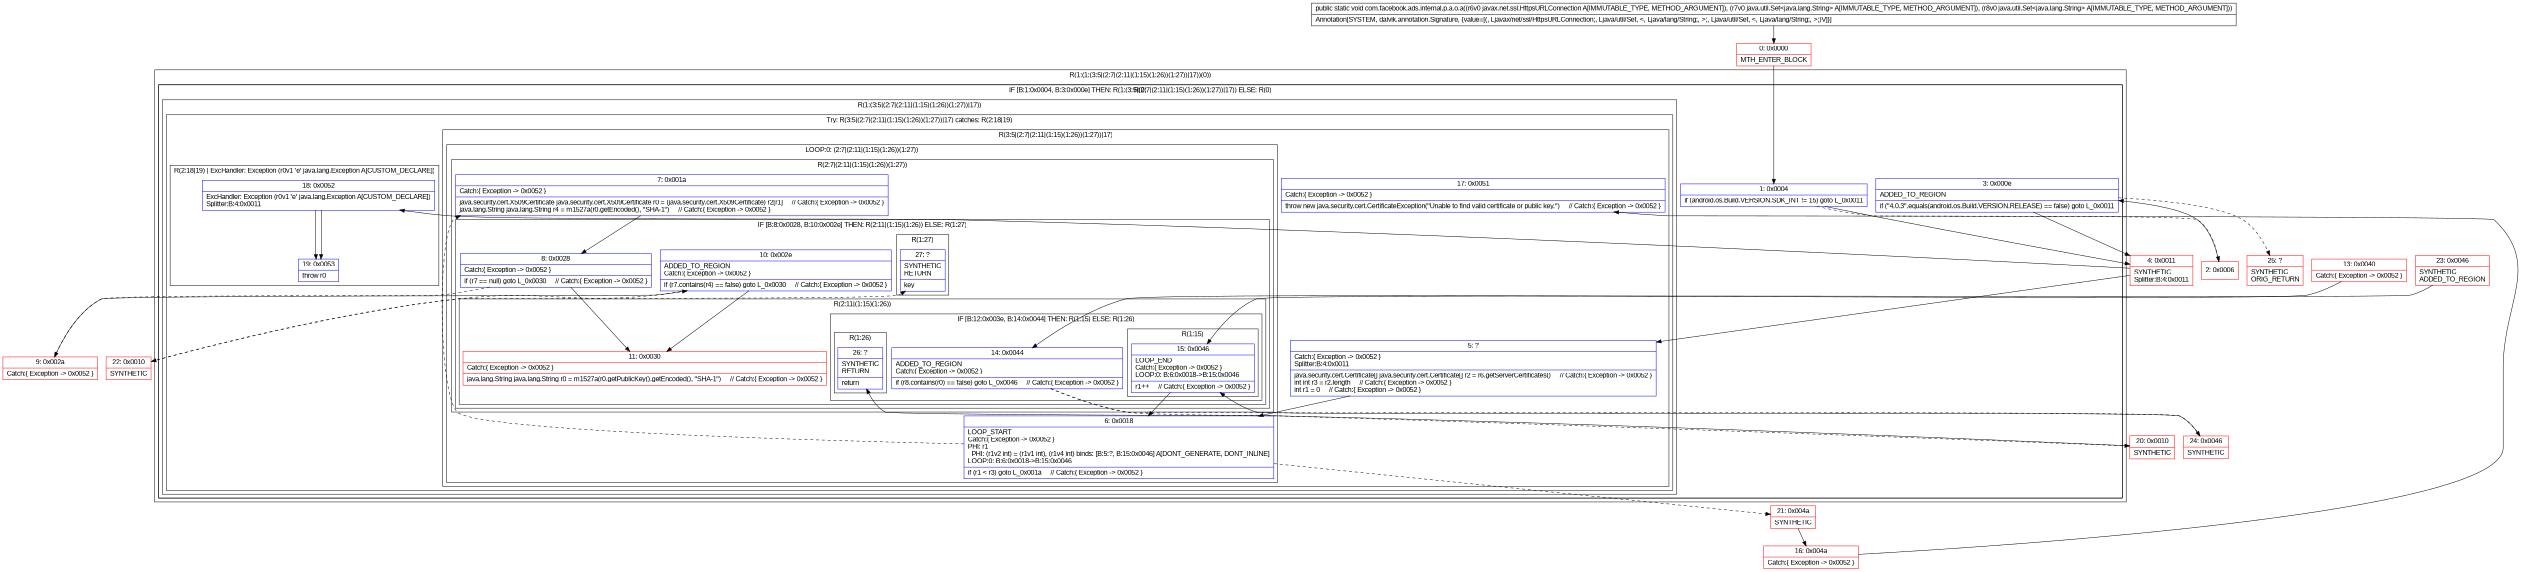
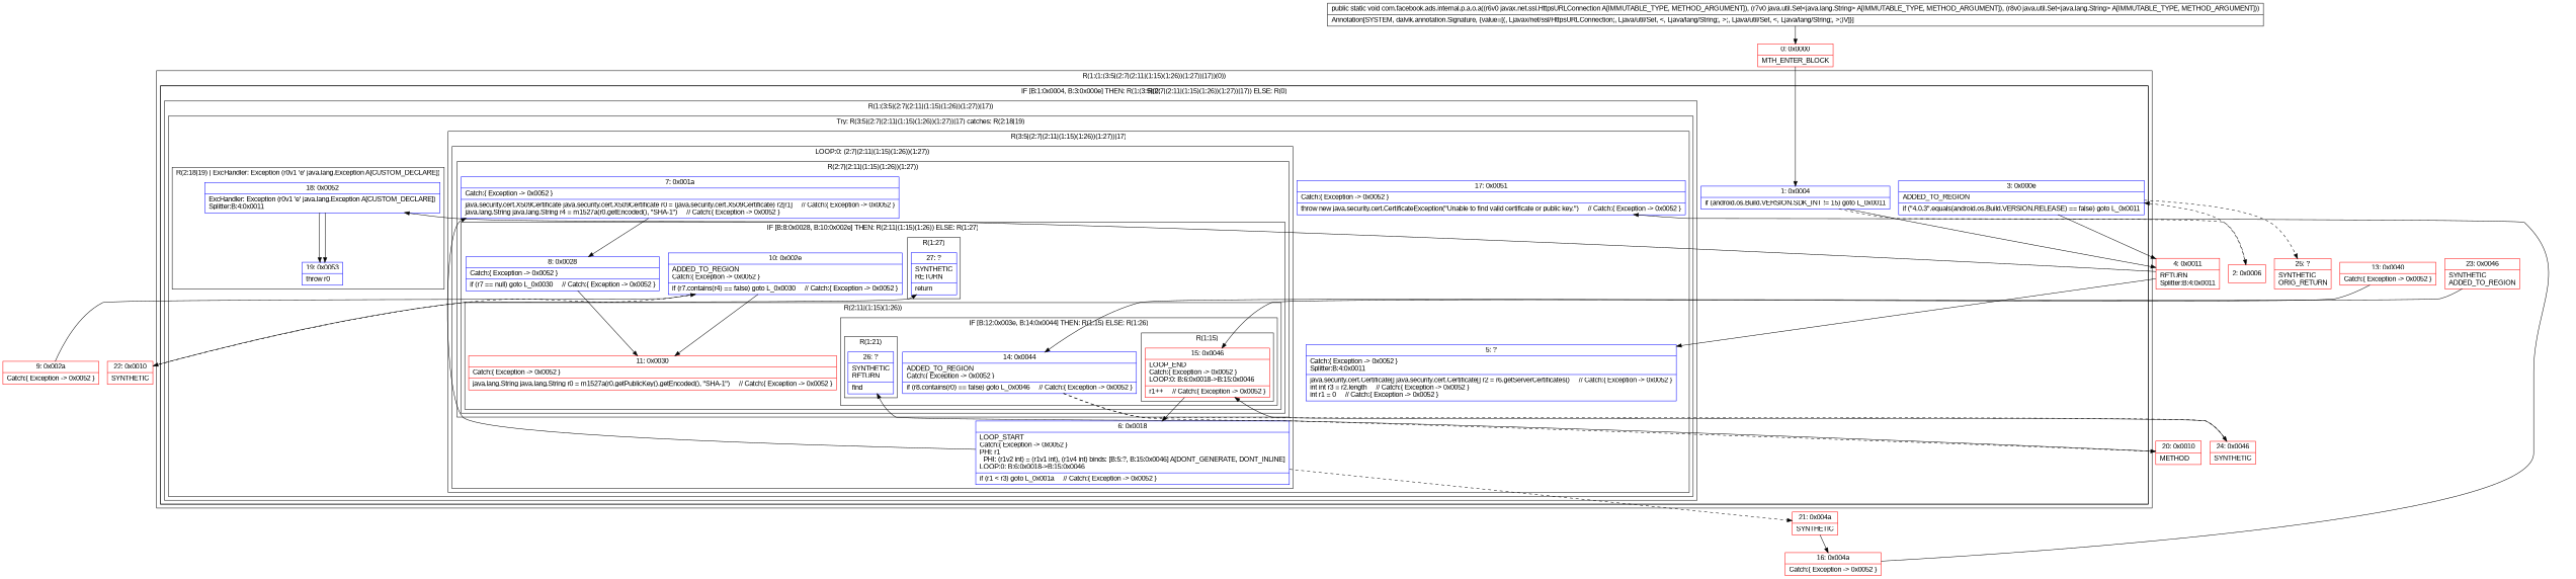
  digraph {
    fontname="Liberation Sans"
    node [color=blue fontname="Liberation Sans" shape=record]
    edge [fontname="Liberation Sans"]
-   n1 [label="{15\:\ 0x0046|LOOP_END\lCatch:\{ Exception \-\> 0x0052 \}\lLOOP:0: B:6:0x0018\-\>B:15:0x0046\l|r1++     \/\/ Catch:\{ Exception \-\> 0x0052 \}\l}"]
-   n2 [label="{26\:\ ?|SYNTHETIC\lRETURN\l|return\l}"]
+   n1 [color=red label="{15\:\ 0x0046|LOOP_END\lCatch:\{ Exception \-\> 0x0052 \}\lLOOP:0: B:6:0x0018\-\>B:15:0x0046\l|r1++     \/\/ Catch:\{ Exception \-\> 0x0052 \}\l}"]
+   n2 [label="{26\:\ ?|SYNTHETIC\lRETURN\l|find\l}"]
    n3 [label="{14\:\ 0x0044|ADDED_TO_REGION\lCatch:\{ Exception \-\> 0x0052 \}\l|if (r8.contains(r0) == false) goto L_0x0046     \/\/ Catch:\{ Exception \-\> 0x0052 \}\l}"]
    n4 [color=red label="{11\:\ 0x0030|Catch:\{ Exception \-\> 0x0052 \}\l|java.lang.String java.lang.String r0 = m1527a(r0.getPublicKey().getEncoded(), \"SHA\-1\")     \/\/ Catch:\{ Exception \-\> 0x0052 \}\l}"]
-   n5 [label="{27\:\ ?|SYNTHETIC\lRETURN\l|key\l}"]
+   n5 [label="{27\:\ ?|SYNTHETIC\lRETURN\l|return\l}"]
    n6 [label="{8\:\ 0x0028|Catch:\{ Exception \-\> 0x0052 \}\l|if (r7 == null) goto L_0x0030     \/\/ Catch:\{ Exception \-\> 0x0052 \}\l}"]
    n7 [label="{10\:\ 0x002e|ADDED_TO_REGION\lCatch:\{ Exception \-\> 0x0052 \}\l|if (r7.contains(r4) == false) goto L_0x0030     \/\/ Catch:\{ Exception \-\> 0x0052 \}\l}"]
    n8 [label="{7\:\ 0x001a|Catch:\{ Exception \-\> 0x0052 \}\l|java.security.cert.X509Certificate java.security.cert.X509Certificate r0 = (java.security.cert.X509Certificate) r2[r1]     \/\/ Catch:\{ Exception \-\> 0x0052 \}\ljava.lang.String java.lang.String r4 = m1527a(r0.getEncoded(), \"SHA\-1\")     \/\/ Catch:\{ Exception \-\> 0x0052 \}\l}"]
    n9 [label="{6\:\ 0x0018|LOOP_START\lCatch:\{ Exception \-\> 0x0052 \}\lPHI: r1 \l  PHI: (r1v2 int) = (r1v1 int), (r1v4 int) binds: [B:5:?, B:15:0x0046] A[DONT_GENERATE, DONT_INLINE]\lLOOP:0: B:6:0x0018\-\>B:15:0x0046\l|if (r1 \< r3) goto L_0x001a     \/\/ Catch:\{ Exception \-\> 0x0052 \}\l}"]
    n10 [label="{5\:\ ?|Catch:\{ Exception \-\> 0x0052 \}\lSplitter:B:4:0x0011\l|java.security.cert.Certificate[] java.security.cert.Certificate[] r2 = r6.getServerCertificates()     \/\/ Catch:\{ Exception \-\> 0x0052 \}\lint int r3 = r2.length     \/\/ Catch:\{ Exception \-\> 0x0052 \}\lint r1 = 0     \/\/ Catch:\{ Exception \-\> 0x0052 \}\l}"]
    n11 [label="{17\:\ 0x0051|Catch:\{ Exception \-\> 0x0052 \}\l|throw new java.security.cert.CertificateException(\"Unable to find valid certificate or public key.\")     \/\/ Catch:\{ Exception \-\> 0x0052 \}\l}"]
    n12 [label="{18\:\ 0x0052|ExcHandler: Exception (r0v1 'e' java.lang.Exception A[CUSTOM_DECLARE])\lSplitter:B:4:0x0011\l}"]
    n13 [label="{19\:\ 0x0053|throw r0\l}"]
    n14 [label="{1\:\ 0x0004|if (android.os.Build.VERSION.SDK_INT != 15) goto L_0x0011\l}"]
    n15 [label="{3\:\ 0x000e|ADDED_TO_REGION\l|if (\"4.0.3\".equals(android.os.Build.VERSION.RELEASE) == false) goto L_0x0011\l}"]
-   n16 [color=red label="{20\:\ 0x0010|SYNTHETIC\l}"]
+   n16 [color=red label="{20\:\ 0x0010|METHOD\l}"]
    n17 [color=red label="{24\:\ 0x0046|SYNTHETIC\l}"]
    n18 [color=red label="{9\:\ 0x002a|Catch:\{ Exception \-\> 0x0052 \}\l}"]
    n19 [color=red label="{22\:\ 0x0010|SYNTHETIC\l}"]
    n20 [color=red label="{21\:\ 0x004a|SYNTHETIC\l}"]
    n21 [color=red label="{2\:\ 0x0006}"]
-   n22 [color=red label="{4\:\ 0x0011|SYNTHETIC\lSplitter:B:4:0x0011\l}"]
+   n22 [color=red label="{4\:\ 0x0011|RETURN\lSplitter:B:4:0x0011\l}"]
    n23 [color=red label="{25\:\ ?|SYNTHETIC\lORIG_RETURN\l}"]
    n24 [color=red label="{16\:\ 0x004a|Catch:\{ Exception \-\> 0x0052 \}\l}"]
    n25 [color=red label="{13\:\ 0x0040|Catch:\{ Exception \-\> 0x0052 \}\l}"]
    n26 [color=red label="{23\:\ 0x0046|SYNTHETIC\lADDED_TO_REGION\l}"]
    n27 [color=red label="{0\:\ 0x0000|MTH_ENTER_BLOCK\l}"]
    n28 [label="{public static void com.facebook.ads.internal.p.a.o.a((r6v0 javax.net.ssl.HttpsURLConnection A[IMMUTABLE_TYPE, METHOD_ARGUMENT]), (r7v0 java.util.Set\<java.lang.String\> A[IMMUTABLE_TYPE, METHOD_ARGUMENT]), (r8v0 java.util.Set\<java.lang.String\> A[IMMUTABLE_TYPE, METHOD_ARGUMENT]))  | Annotation[SYSTEM, dalvik.annotation.Signature, \{value=[(, Ljavax\/net\/ssl\/HttpsURLConnection;, Ljava\/util\/Set, \<, Ljava\/lang\/String;, \>;, Ljava\/util\/Set, \<, Ljava\/lang\/String;, \>;)V]\}]\l}" color=""]
    subgraph cluster_1 {
      label="R(1:(1:(3:5|(2:7|(2:11|(1:15)(1:26))(1:27))|17))(0))"
      subgraph cluster_2 {
        label="IF [B:1:0x0004, B:3:0x000e] THEN: R(1:(3:5|(2:7|(2:11|(1:15)(1:26))(1:27))|17)) ELSE: R(0)"
        n14
        n15
        subgraph cluster_3 {
          label="R(1:(3:5|(2:7|(2:11|(1:15)(1:26))(1:27))|17))"
          subgraph cluster_4 {
            label="Try: R(3:5|(2:7|(2:11|(1:15)(1:26))(1:27))|17) catches: R(2:18|19)"
            subgraph cluster_5 {
              label="R(3:5|(2:7|(2:11|(1:15)(1:26))(1:27))|17)"
              n10
              n11
              subgraph cluster_6 {
                label="LOOP:0: (2:7|(2:11|(1:15)(1:26))(1:27))"
                n9
                subgraph cluster_7 {
                  label="R(2:7|(2:11|(1:15)(1:26))(1:27))"
                  n8
                  subgraph cluster_8 {
                    label="IF [B:8:0x0028, B:10:0x002e] THEN: R(2:11|(1:15)(1:26)) ELSE: R(1:27)"
                    n6
                    n7
                    subgraph cluster_9 {
                      label="R(2:11|(1:15)(1:26))"
                      n4
                      subgraph cluster_10 {
                        label="IF [B:12:0x003e, B:14:0x0044] THEN: R(1:15) ELSE: R(1:26)"
                        n3
                        subgraph cluster_11 {
                          label="R(1:15)"
                          n1
                        }
                        subgraph cluster_12 {
-                         label="R(1:26)"
+                         label="R(1:21)"
                          n2
                        }
                      }
                    }
                    subgraph cluster_13 {
                      label="R(1:27)"
                      n5
                    }
                  }
                }
              }
            }
            subgraph cluster_14 {
              label="R(2:18|19) | ExcHandler: Exception (r0v1 'e' java.lang.Exception A[CUSTOM_DECLARE])\l"
              n12
              n13
            }
          }
        }
        subgraph cluster_15 {
          label="R(0)"
        }
      }
    }
    subgraph cluster_16 {
      label="R(2:18|19) | ExcHandler: Exception (r0v1 'e' java.lang.Exception A[CUSTOM_DECLARE])\l"
    }
    n1 -> n9
    n3 -> n16 [style=dashed]
    n3 -> n17 [style=dashed]
    n6 -> n4
-   n6 -> n18 [style=dashed]
    n7 -> n4
    n7 -> n19 [style=dashed]
    n8 -> n6
-   n9 -> n8 [style=dashed]
+   n9 -> n8
    n9 -> n20 [style=dashed]
-   n10 -> n9
    n12 -> n13
    n12 -> n13
    n14 -> n21 [style=dashed]
    n14 -> n22
    n15 -> n22
    n15 -> n23 [style=dashed]
    n16 -> n2
    n17 -> n1
    n18 -> n7
-   n19 -> n5 [style=dashed]
+   n19 -> n5
    n20 -> n24
-   n21 -> n15
+   n21 -> n15 [style=dashed]
    n22 -> n10
    n22 -> n12
    n24 -> n11
    n25 -> n3
    n26 -> n1
    n27 -> n14
    n28 -> n27
  }
